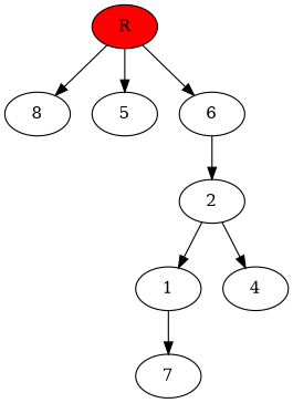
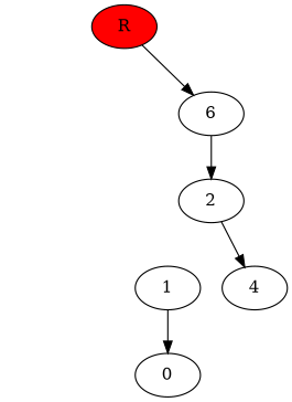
  digraph {
    1
-   7
+   7 [label=0]
    2
    4
    R [fillcolor="#ff0000" style=filled]
-   8
-   5
    6
    1 -> 7
-   2 -> 1
    2 -> 4
-   R -> 8
-   R -> 5
    R -> 6
    6 -> 2
  }
